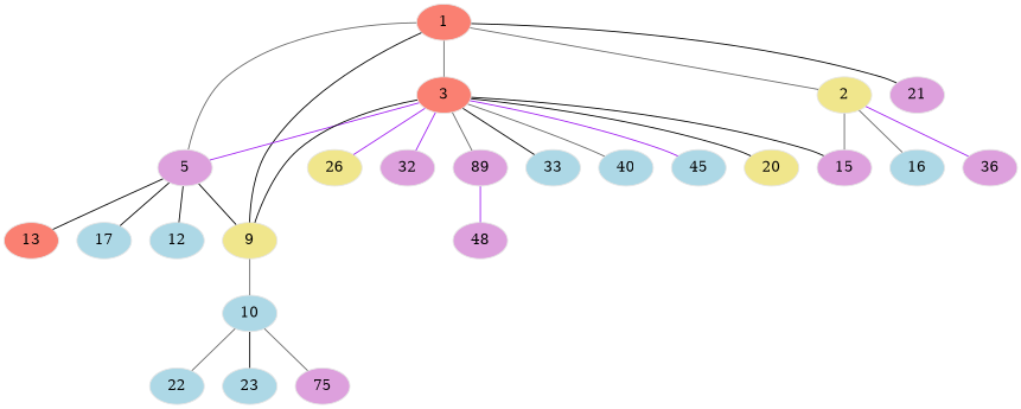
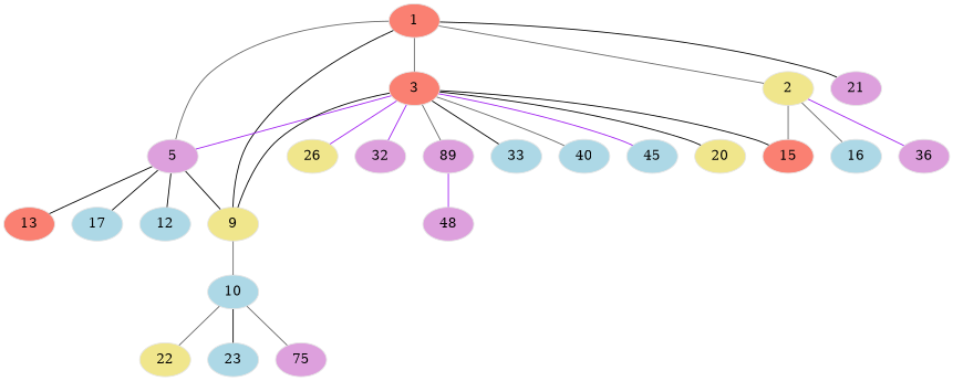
  graph {
    node [color=gray90 fillcolor=plum style=filled]
    edge [color=black]
    1 [fillcolor=salmon super="+4"]
    2 [fillcolor=khaki super="+11+27"]
    3 [fillcolor=salmon super="+7+37+46"]
    5 [super="+6"]
    9 [fillcolor=khaki]
    21
-   15 [super="+49"]
+   15 [fillcolor=salmon super="+49"]
    16 [fillcolor=lightblue]
    36
    n10 [label=89]
    20 [fillcolor=khaki]
    26 [fillcolor=khaki]
    32
    33 [fillcolor=lightblue]
    40 [fillcolor=lightblue]
    45 [fillcolor=lightblue]
    12 [fillcolor=lightblue]
    13 [fillcolor=salmon]
    n19 [fillcolor=lightblue label=17 super="+41"]
    10 [fillcolor=lightblue super="+42"]
    48
-   22 [fillcolor=lightblue]
+   22 [fillcolor=khaki]
    23 [fillcolor=lightblue]
    n24 [label=75 super="+28"]
    1 -- 2 [color=gray40]
    1 -- 3 [color=gray40 weight=2]
    1 -- 5 [color=gray40]
    1 -- 9 [weight=2]
    1 -- 21
    2 -- 15 [color=gray40]
    2 -- 16 [color=gray40]
    2 -- 36 [color=purple]
    3 -- 5 [color=purple weight=2]
    3 -- 9
    3 -- 15
    3 -- n10 [color=gray40]
    3 -- 20
    3 -- 26 [color=purple]
    3 -- 32 [color=purple]
    3 -- 33
    3 -- 40 [color=gray40]
    3 -- 45 [color=purple]
    5 -- 9 [weight=2]
    5 -- 12
    5 -- 13
    5 -- n19
    9 -- 10 [color=gray40]
    n10 -- 48 [color=purple]
    10 -- 22 [color=gray40]
    10 -- 23
    10 -- n24 [color=gray40]
  }
